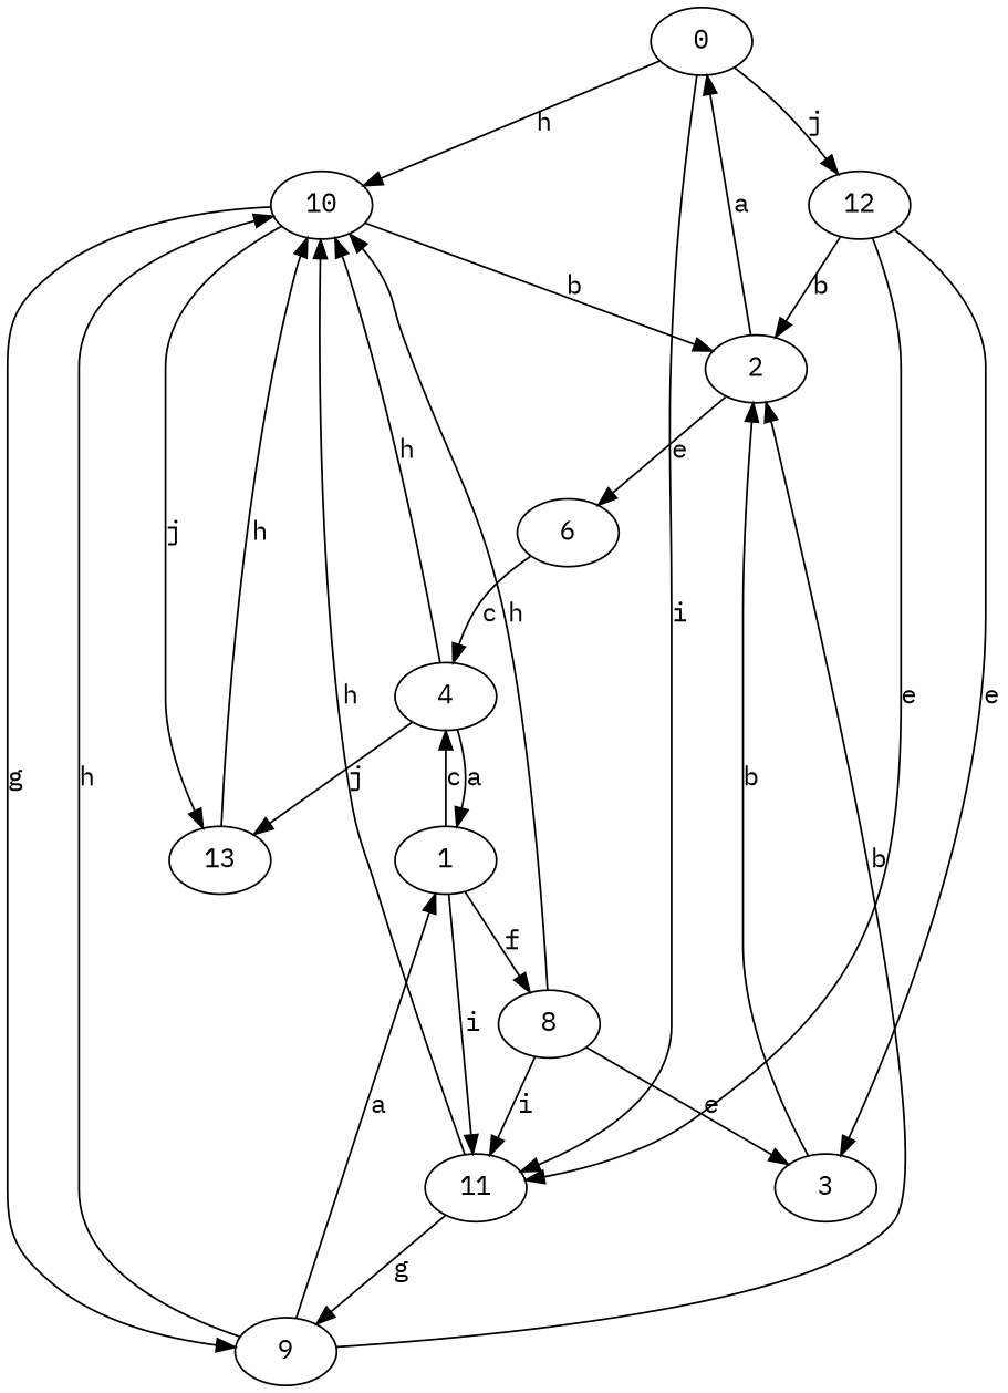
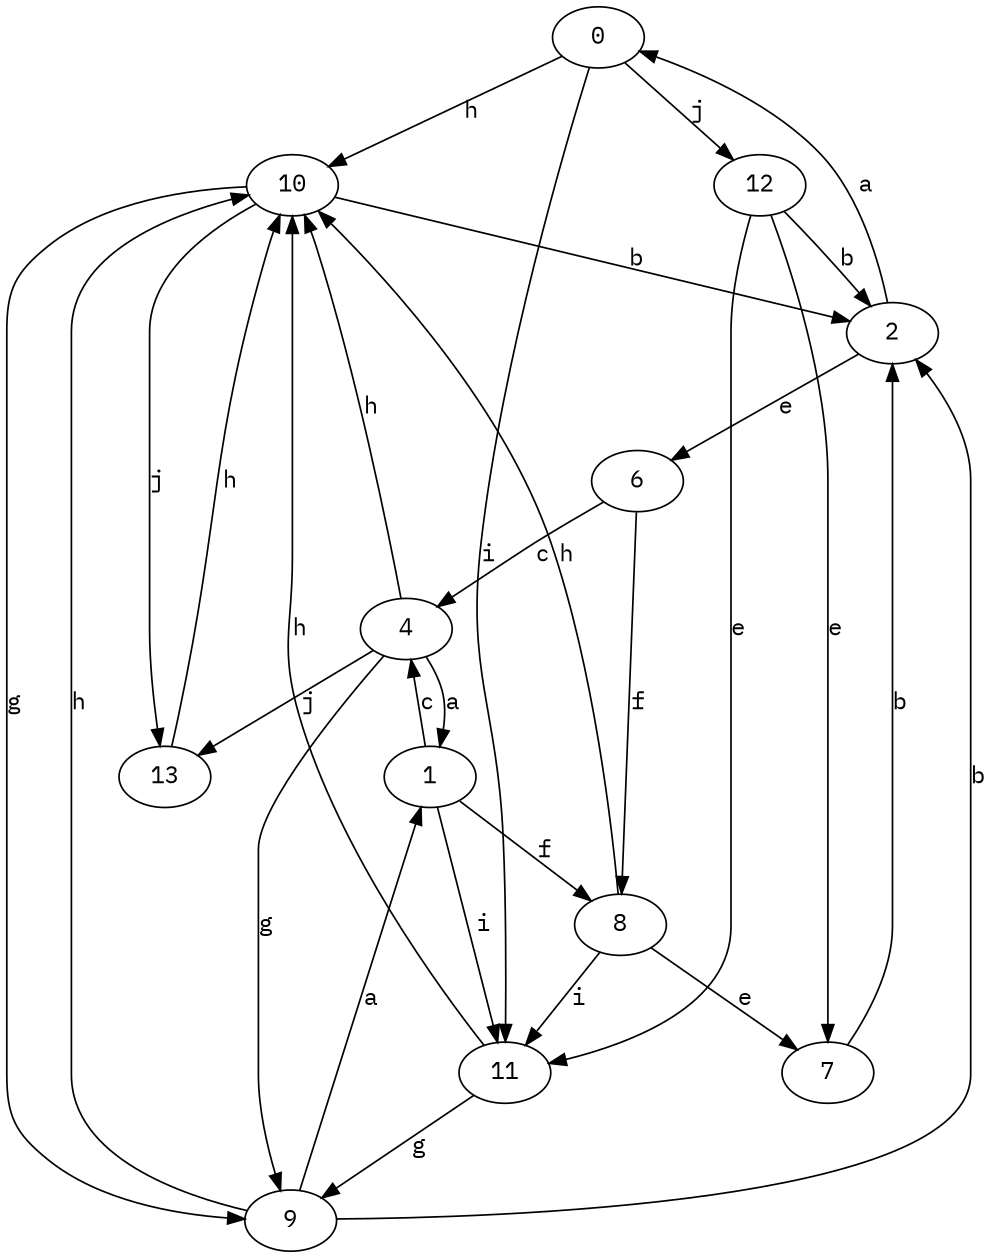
  strict digraph {
    fontname="IBM Plex Mono"
    node [fontname="IBM Plex Mono"]
    edge [fontname="IBM Plex Mono"]
    0
    10
    11
    12
    2
    9
    13
-   7 [label=3]
+   7
    1
    4
    8
    6
    0 -> 10 [label=h]
    0 -> 11 [label=i]
    0 -> 12 [label=j]
    10 -> 2 [label=b]
    10 -> 9 [label=g]
    10 -> 13 [label=j]
    11 -> 10 [label=h]
    11 -> 9 [label=g]
    12 -> 11 [label=e]
    12 -> 2 [label=b]
    12 -> 7 [label=e]
    2 -> 0 [label=a]
    2 -> 6 [label=e]
    9 -> 10 [label=h]
    9 -> 2 [label=b]
    9 -> 1 [label=a]
    13 -> 10 [label=h]
    7 -> 2 [label=b]
    1 -> 11 [label=i]
    1 -> 4 [label=c]
    1 -> 8 [label=f]
    4 -> 10 [label=h]
+   4 -> 9 [label=g]
    4 -> 13 [label=j]
    4 -> 1 [label=a]
    8 -> 10 [label=h]
    8 -> 11 [label=i]
    8 -> 7 [label=e]
    6 -> 4 [label=c]
+   6 -> 8 [label=f]
  }
